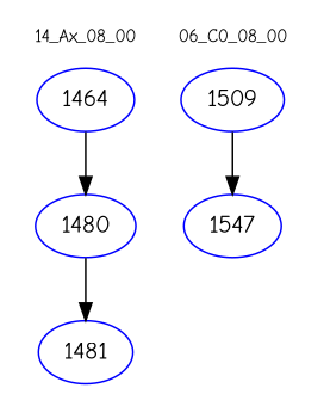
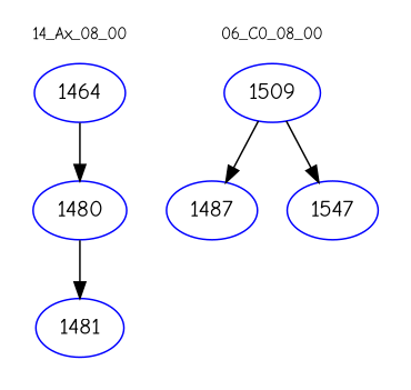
  digraph {
    fontname="Comic Neue"
    node [color=blue fontname="Comic Neue"]
    edge [color=black fontname="Comic Neue"]
    n1 [label=1480]
    n2 [label=1464]
    n3 [label=1481]
    n4 [label=1509]
+   n5 [label=1487]
    n6 [label=1547]
    subgraph cluster_1 {
      color=white
      fontsize=10
      label="14_Ax_08_00"
      n1
      n2
      n3
    }
    subgraph cluster_2 {
      color=white
      fontsize=10
      label="06_C0_08_00"
      n4
+     n5
      n6
    }
    n1 -> n3
    n2 -> n1
+   n4 -> n5
    n4 -> n6
  }
